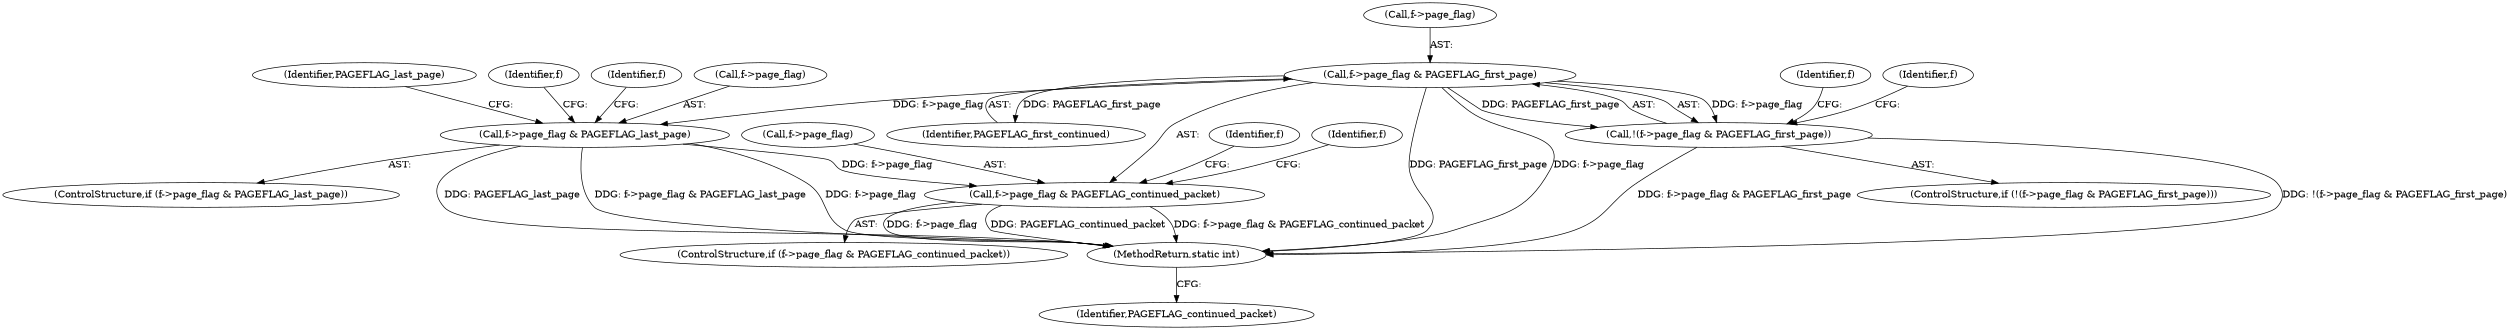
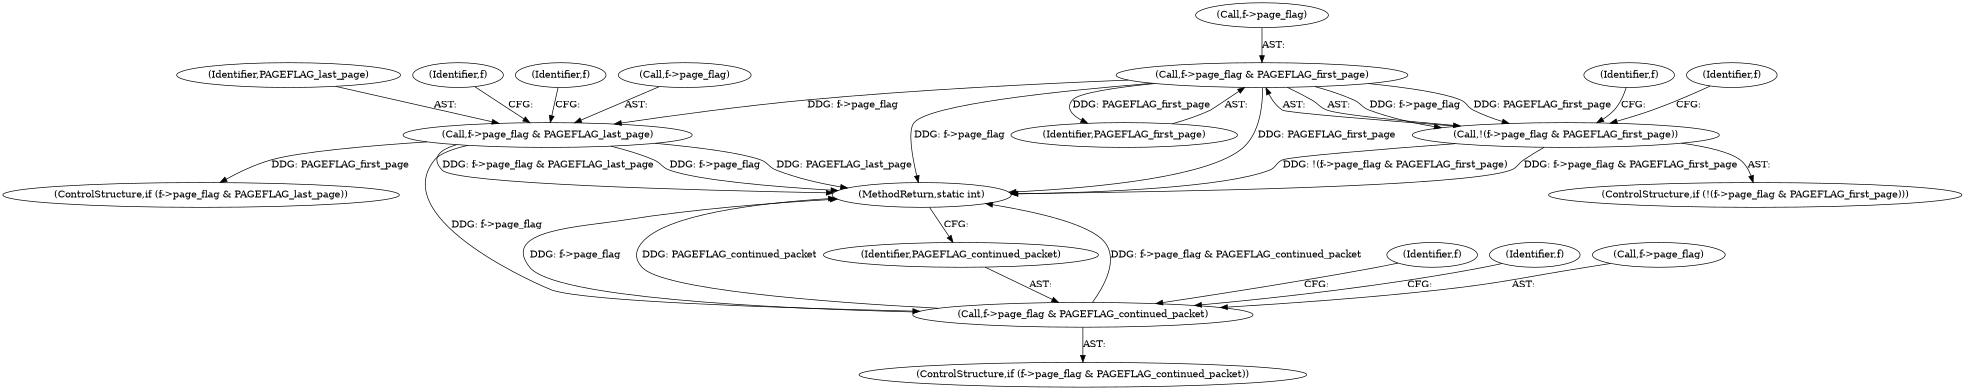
  digraph {
    n1 [label="(Call,f->page_flag & PAGEFLAG_first_page)"]
    n2 [label="(Call,!(f->page_flag & PAGEFLAG_first_page))"]
    n3 [label="(Call,f->page_flag & PAGEFLAG_last_page)"]
    n4 [label="(MethodReturn,static int)"]
-   n5 [label="(Identifier,PAGEFLAG_first_continued)"]
+   n5 [label="(Identifier,PAGEFLAG_first_page)"]
    n6 [label="(ControlStructure,if (!(f->page_flag & PAGEFLAG_first_page)))"]
    n7 [label="(Call,f->page_flag & PAGEFLAG_continued_packet)"]
    n8 [label="(ControlStructure,if (f->page_flag & PAGEFLAG_last_page))"]
    n9 [label="(Identifier,PAGEFLAG_continued_packet)"]
    n10 [label="(ControlStructure,if (f->page_flag & PAGEFLAG_continued_packet))"]
    n11 [label="(Identifier,PAGEFLAG_last_page)"]
    n12 [label="(Call,f->page_flag)"]
    n13 [label="(Identifier,f)"]
    n14 [label="(Identifier,f)"]
    n15 [label="(Call,f->page_flag)"]
    n16 [label="(Identifier,f)"]
    n17 [label="(Identifier,f)"]
    n18 [label="(Call,f->page_flag)"]
    n19 [label="(Identifier,f)"]
    n20 [label="(Identifier,f)"]
    n1 -> n2 [label="AST: "]
    n1 -> n2 [label="DDG: f->page_flag"]
    n1 -> n2 [label="DDG: PAGEFLAG_first_page"]
    n1 -> n3 [label="DDG: f->page_flag"]
    n1 -> n4 [label="DDG: f->page_flag"]
    n1 -> n4 [label="DDG: PAGEFLAG_first_page"]
    n1 -> n5 [label="DDG: PAGEFLAG_first_page"]
    n2 -> n1 [label="AST: "]
    n2 -> n4 [label="DDG: f->page_flag & PAGEFLAG_first_page"]
    n2 -> n4 [label="DDG: !(f->page_flag & PAGEFLAG_first_page)"]
    n2 -> n6 [label="AST: "]
    n3 -> n4 [label="DDG: f->page_flag & PAGEFLAG_last_page"]
    n3 -> n4 [label="DDG: f->page_flag"]
    n3 -> n4 [label="DDG: PAGEFLAG_last_page"]
    n3 -> n7 [label="DDG: f->page_flag"]
-   n3 -> n8 [label="AST: "]
+   n3 -> n8 [label="DDG: PAGEFLAG_first_page"]
    n4 -> n9 [label="CFG: "]
    n5 -> n1 [label="AST: "]
    n7 -> n4 [label="DDG: f->page_flag & PAGEFLAG_continued_packet"]
    n7 -> n4 [label="DDG: f->page_flag"]
    n7 -> n4 [label="DDG: PAGEFLAG_continued_packet"]
    n7 -> n10 [label="AST: "]
-   n1 -> n7 [label="AST: "]
-   n11 -> n3 [label="CFG: "]
+   n9 -> n7 [label="AST: "]
+   n11 -> n3 [label="AST: "]
    n12 -> n1 [label="AST: "]
    n13 -> n3 [label="CFG: "]
    n14 -> n3 [label="CFG: "]
    n15 -> n3 [label="AST: "]
    n16 -> n7 [label="CFG: "]
    n17 -> n7 [label="CFG: "]
    n18 -> n7 [label="AST: "]
    n19 -> n2 [label="CFG: "]
    n20 -> n2 [label="CFG: "]
  }
